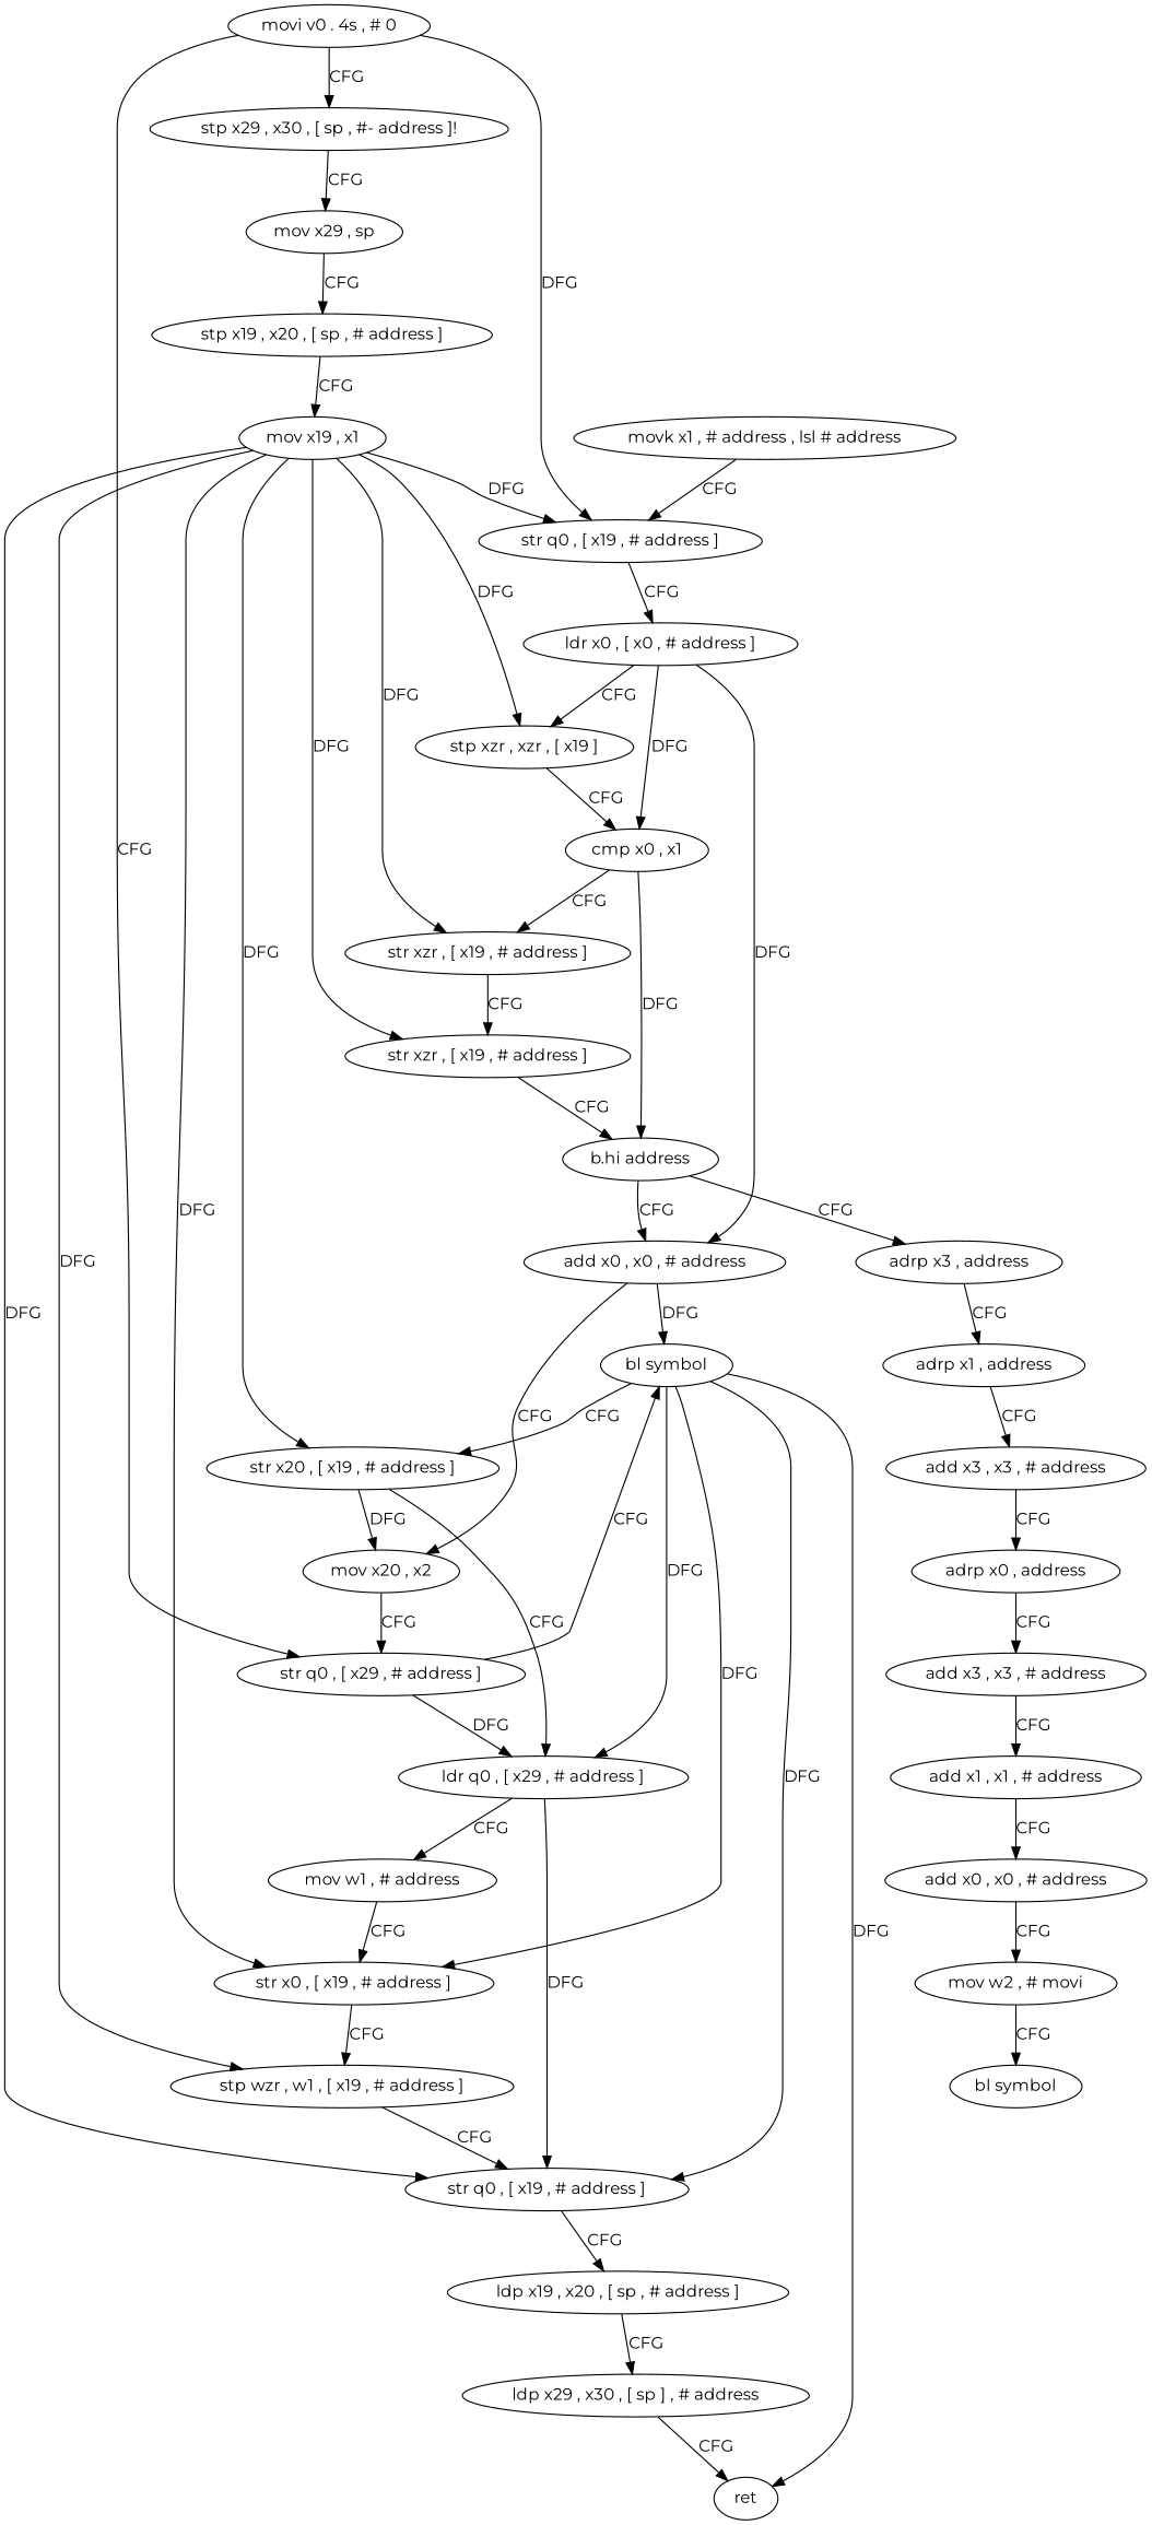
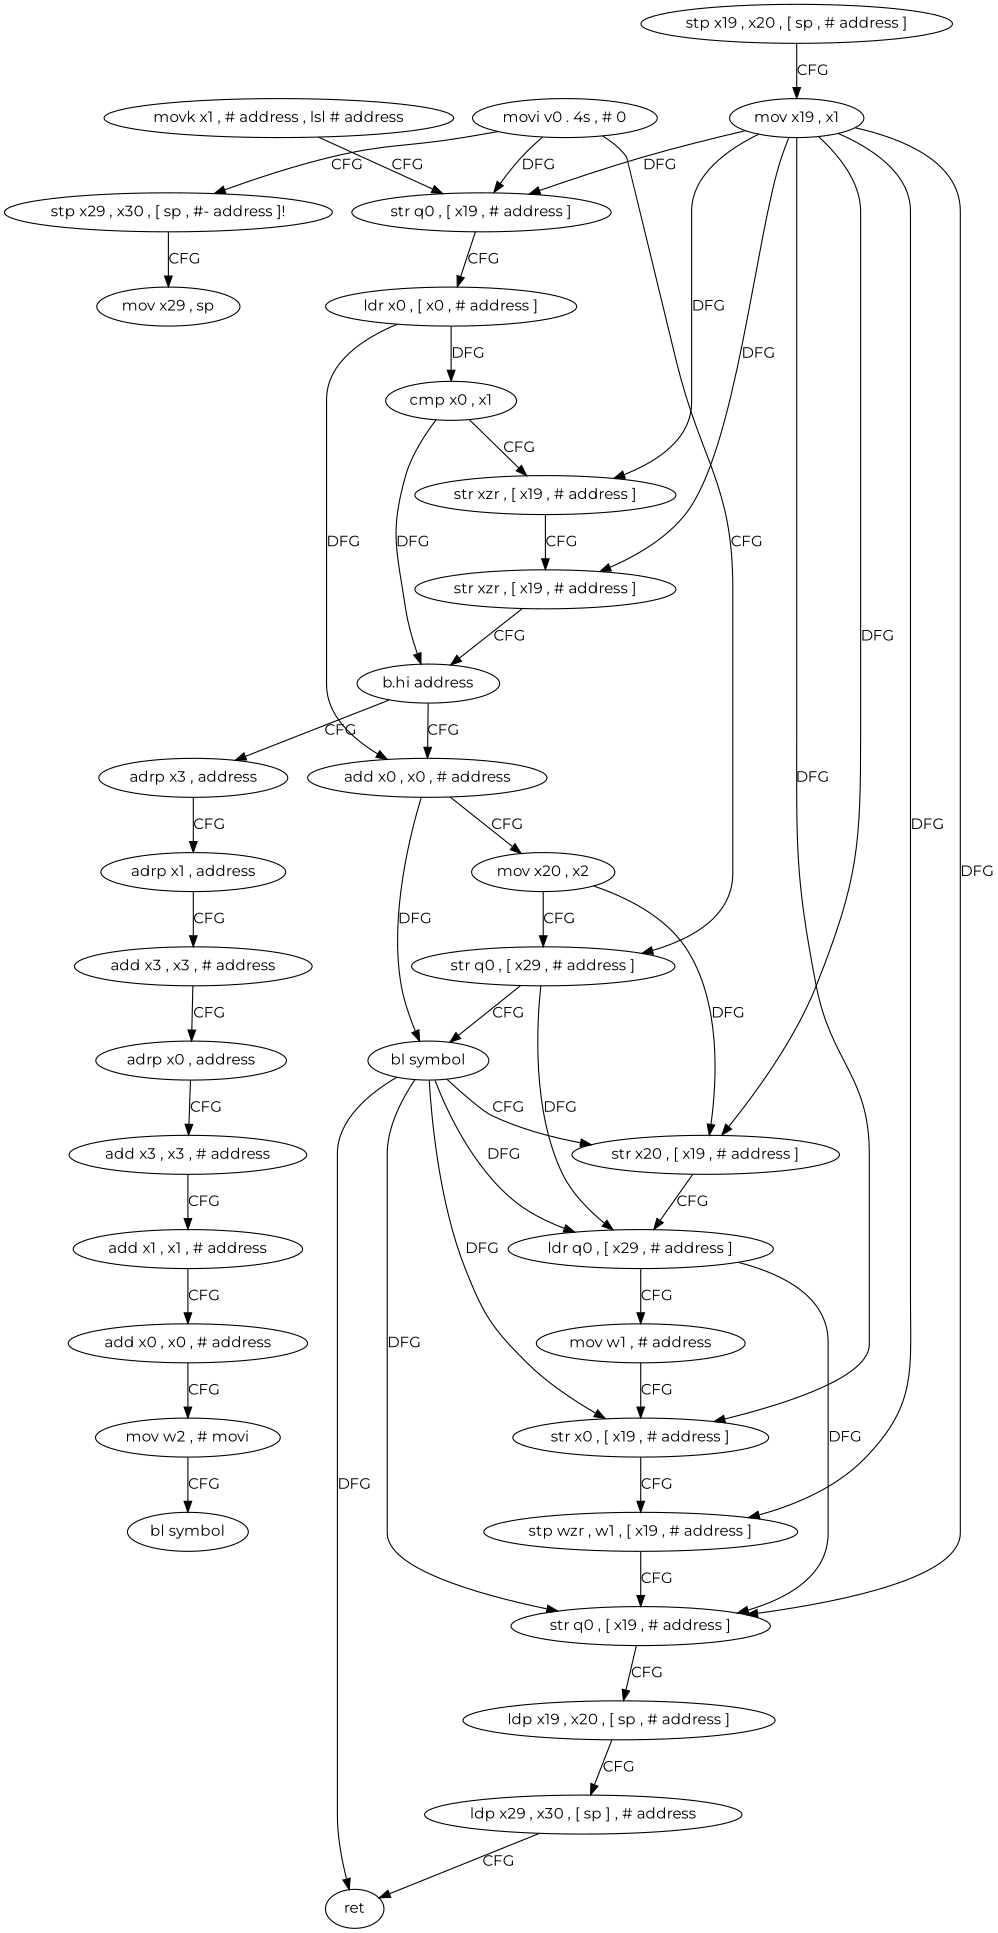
  digraph {
    fontname=Montserrat
    node [fontname=Montserrat]
    edge [fontname=Montserrat]
    n1 [label="movi v0 . 4s , # 0"]
    n2 [label="stp x29 , x30 , [ sp , #- address ]!"]
    n3 [label="str q0 , [ x19 , # address ]"]
    n4 [label="str q0 , [ x29 , # address ]"]
    n5 [label="mov x29 , sp"]
    n6 [label="ldr x0 , [ x0 , # address ]"]
    n7 [label="bl symbol"]
    n8 [label="ldr q0 , [ x29 , # address ]"]
    n9 [label="stp x19 , x20 , [ sp , # address ]"]
    n10 [label="mov x19 , x1"]
-   n11 [label="stp xzr , xzr , [ x19 ]"]
    n12 [label="str xzr , [ x19 , # address ]"]
    n13 [label="str xzr , [ x19 , # address ]"]
    n14 [label="str x20 , [ x19 , # address ]"]
    n15 [label="str x0 , [ x19 , # address ]"]
    n16 [label="stp wzr , w1 , [ x19 , # address ]"]
    n17 [label="str q0 , [ x19 , # address ]"]
    n18 [label="cmp x0 , x1"]
    n19 [label="b.hi address"]
    n20 [label="ldp x19 , x20 , [ sp , # address ]"]
    n21 [label="movk x1 , # address , lsl # address"]
    n22 [label="add x0 , x0 , # address"]
    n23 [label="mov x20 , x2"]
    n24 [label="adrp x3 , address"]
    n25 [label="adrp x1 , address"]
    n26 [label="add x3 , x3 , # address"]
    n27 [label=ret]
    n28 [label="adrp x0 , address"]
    n29 [label="add x3 , x3 , # address"]
    n30 [label="add x1 , x1 , # address"]
    n31 [label="add x0 , x0 , # address"]
    n32 [label="mov w2 , # movi"]
    n33 [label="bl symbol"]
    n34 [label="mov w1 , # address"]
    n35 [label="ldp x29 , x30 , [ sp ] , # address"]
    n1 -> n2 [label=CFG]
    n1 -> n3 [label=DFG]
    n1 -> n4 [label=CFG]
    n2 -> n5 [label=CFG]
    n3 -> n6 [label=CFG]
    n4 -> n7 [label=CFG]
    n4 -> n8 [label=DFG]
-   n5 -> n9 [label=CFG]
-   n6 -> n11 [label=CFG]
    n6 -> n18 [label=DFG]
    n6 -> n22 [label=DFG]
    n7 -> n8 [label=DFG]
    n7 -> n14 [label=CFG]
    n7 -> n15 [label=DFG]
    n7 -> n17 [label=DFG]
    n7 -> n27 [label=DFG]
    n8 -> n17 [label=DFG]
    n8 -> n34 [label=CFG]
    n9 -> n10 [label=CFG]
    n10 -> n3 [label=DFG]
-   n10 -> n11 [label=DFG]
    n10 -> n12 [label=DFG]
    n10 -> n13 [label=DFG]
    n10 -> n14 [label=DFG]
    n10 -> n15 [label=DFG]
    n10 -> n16 [label=DFG]
    n10 -> n17 [label=DFG]
-   n11 -> n18 [label=CFG]
    n12 -> n13 [label=CFG]
    n13 -> n19 [label=CFG]
    n14 -> n8 [label=CFG]
    n15 -> n16 [label=CFG]
    n16 -> n17 [label=CFG]
    n17 -> n20 [label=CFG]
    n18 -> n12 [label=CFG]
    n18 -> n19 [label=DFG]
    n19 -> n22 [label=CFG]
    n19 -> n24 [label=CFG]
    n20 -> n35 [label=CFG]
    n21 -> n3 [label=CFG]
    n22 -> n7 [label=DFG]
    n22 -> n23 [label=CFG]
    n23 -> n4 [label=CFG]
-   n14 -> n23 [label=DFG]
+   n23 -> n14 [label=DFG]
    n24 -> n25 [label=CFG]
    n25 -> n26 [label=CFG]
    n26 -> n28 [label=CFG]
    n28 -> n29 [label=CFG]
    n29 -> n30 [label=CFG]
    n30 -> n31 [label=CFG]
    n31 -> n32 [label=CFG]
    n32 -> n33 [label=CFG]
    n34 -> n15 [label=CFG]
    n35 -> n27 [label=CFG]
  }
